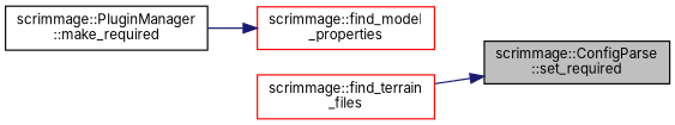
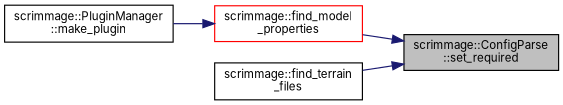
  digraph {
    fontname=Inter
    rankdir=RL
    node [color=black fillcolor=white fontname=Inter fontsize=10 shape=record style=filled]
    edge [color=midnightblue dir=back fontname=Inter fontsize=10 labelfontname=Helvetica labelfontsize=10 style=solid]
    n1 [fillcolor=grey75 fontcolor=black height=0.2 label="scrimmage::ConfigParse\l::set_required" width=0.4]
    n2 [color=red height=0.2 label="scrimmage::find_model\l_properties" width=0.4]
-   n3 [color=red height=0.2 label="scrimmage::find_terrain\l_files" width=0.4]
-   n4 [height=0.2 label="scrimmage::PluginManager\l::make_required" width=0.4]
+   n3 [height=0.2 label="scrimmage::find_terrain\l_files" width=0.4]
+   n4 [height=0.2 label="scrimmage::PluginManager\l::make_plugin" width=0.4]
+   n1 -> n2
    n1 -> n3
    n2 -> n4
  }
